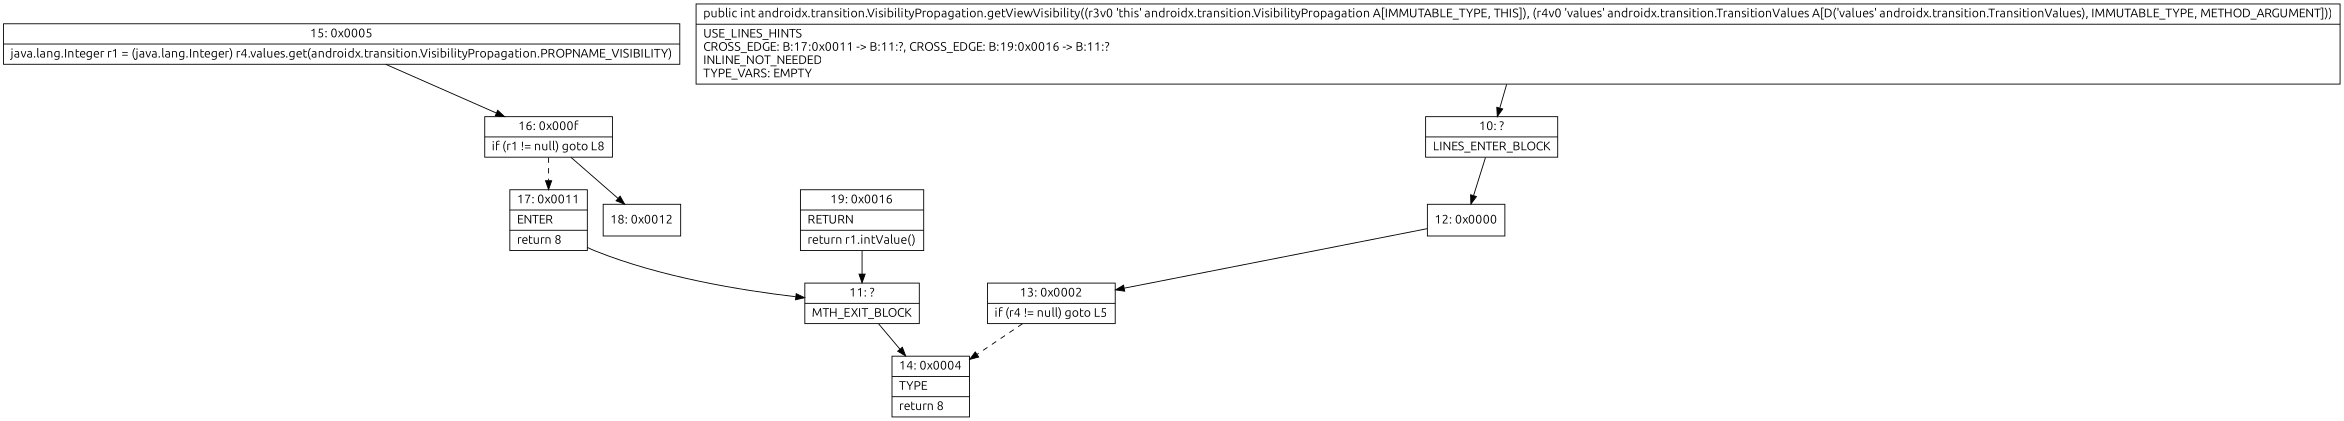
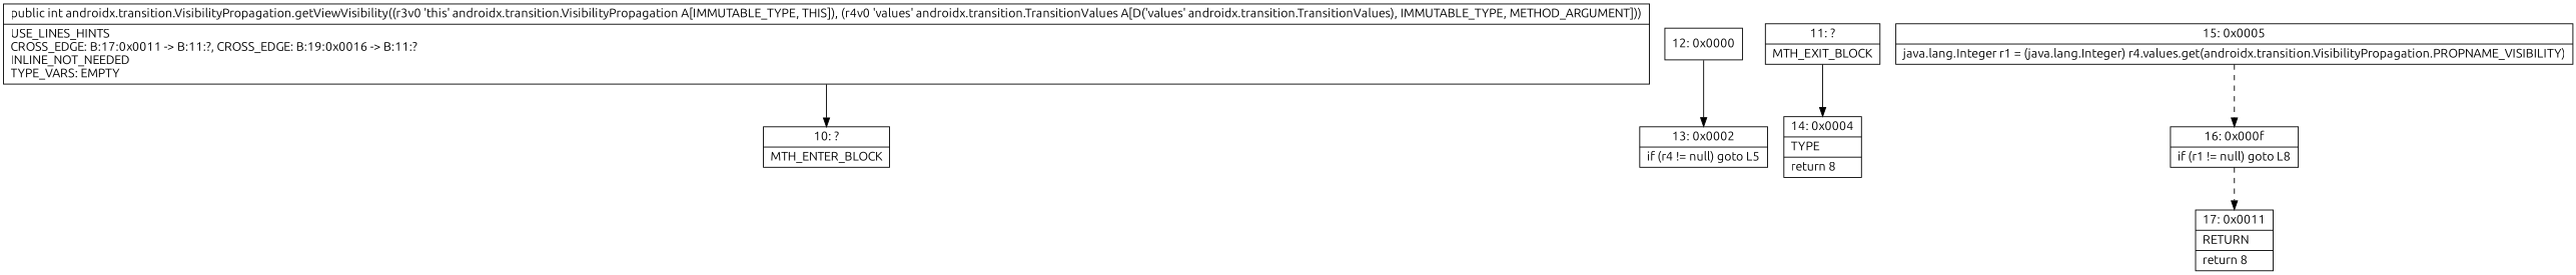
  digraph {
    fontname=Ubuntu
    node [fontname=Ubuntu shape=record]
    edge [fontname=Ubuntu]
-   n1 [label="{10\:\ ?|LINES_ENTER_BLOCK\l}"]
+   n1 [label="{10\:\ ?|MTH_ENTER_BLOCK\l}"]
    n2 [label="{12\:\ 0x0000}"]
    n3 [label="{13\:\ 0x0002|if (r4 != null) goto L5\l}"]
    n4 [label="{14\:\ 0x0004|TYPE\l|return 8\l}"]
    n5 [label="{15\:\ 0x0005|java.lang.Integer r1 = (java.lang.Integer) r4.values.get(androidx.transition.VisibilityPropagation.PROPNAME_VISIBILITY)\l}"]
    n6 [label="{16\:\ 0x000f|if (r1 != null) goto L8\l}"]
    n7 [label="{11\:\ ?|MTH_EXIT_BLOCK\l}"]
-   n8 [label="{17\:\ 0x0011|ENTER\l|return 8\l}"]
-   n9 [label="{18\:\ 0x0012}"]
-   n10 [label="{19\:\ 0x0016|RETURN\l|return r1.intValue()\l}"]
+   n8 [label="{17\:\ 0x0011|RETURN\l|return 8\l}"]
    n11 [label="{public int androidx.transition.VisibilityPropagation.getViewVisibility((r3v0 'this' androidx.transition.VisibilityPropagation A[IMMUTABLE_TYPE, THIS]), (r4v0 'values' androidx.transition.TransitionValues A[D('values' androidx.transition.TransitionValues), IMMUTABLE_TYPE, METHOD_ARGUMENT]))  | USE_LINES_HINTS\lCROSS_EDGE: B:17:0x0011 \-\> B:11:?, CROSS_EDGE: B:19:0x0016 \-\> B:11:?\lINLINE_NOT_NEEDED\lTYPE_VARS: EMPTY\l}"]
-   n1 -> n2
    n2 -> n3
-   n3 -> n4 [style=dashed]
-   n5 -> n6
+   n5 -> n6 [style=dashed]
    n6 -> n8 [style=dashed]
-   n6 -> n9
    n7 -> n4
-   n8 -> n7
-   n10 -> n7
    n11 -> n1
  }
